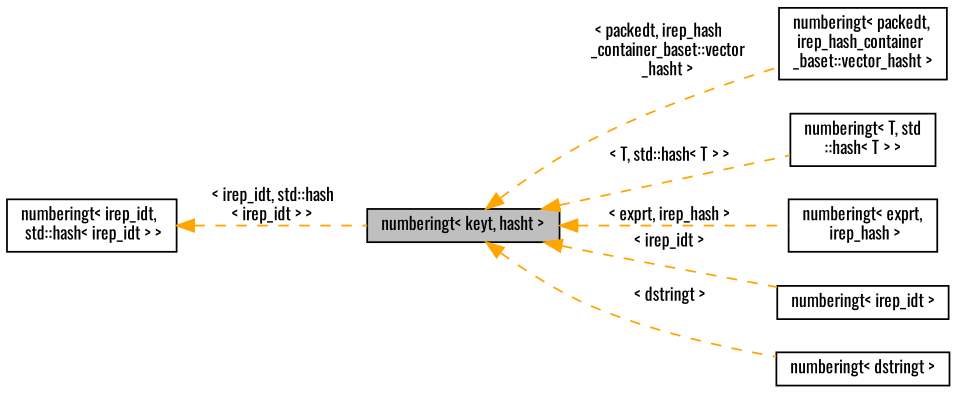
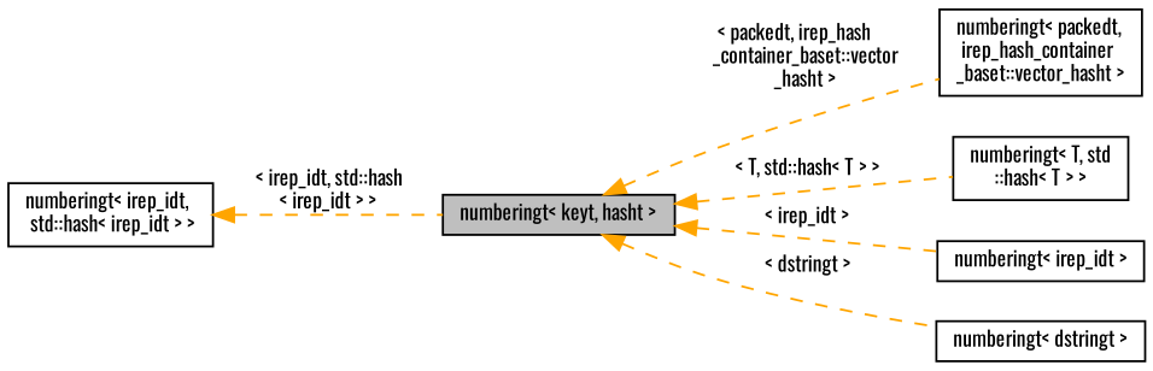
  digraph {
    fontname=Oswald
    rankdir=LR
    node [color=black fontname=Oswald fontsize=10 shape=record]
    edge [color=orange dir=back fontname=Oswald fontsize=10 labelfontname=Helvetica labelfontsize=10 style=dashed]
    n1 [fillcolor=grey75 fontcolor=black height=0.2 label="numberingt\< keyt, hasht \>" style=filled width=0.4]
    n2 [height=0.2 label="numberingt\< packedt,\l irep_hash_container\l_baset::vector_hasht \>" width=0.4]
    n3 [height=0.2 label="numberingt\< T, std\l::hash\< T \> \>" width=0.4]
-   n4 [height=0.2 label="numberingt\< exprt,\l irep_hash \>" width=0.4]
    n5 [height=0.2 label="numberingt\< irep_idt \>" width=0.4]
    n6 [height=0.2 label="numberingt\< dstringt \>" width=0.4]
    n7 [height=0.2 label="numberingt\< irep_idt,\l std::hash\< irep_idt \> \>" width=0.4]
    n1 -> n2 [label=" \< packedt, irep_hash\l_container_baset::vector\l_hasht \>"]
    n1 -> n3 [label=" \< T, std::hash\< T \> \>"]
-   n1 -> n4 [label=" \< exprt, irep_hash \>"]
    n1 -> n5 [label=" \< irep_idt \>"]
    n1 -> n6 [label=" \< dstringt \>"]
    n7 -> n1 [label=" \< irep_idt, std::hash\l\< irep_idt \> \>"]
  }
